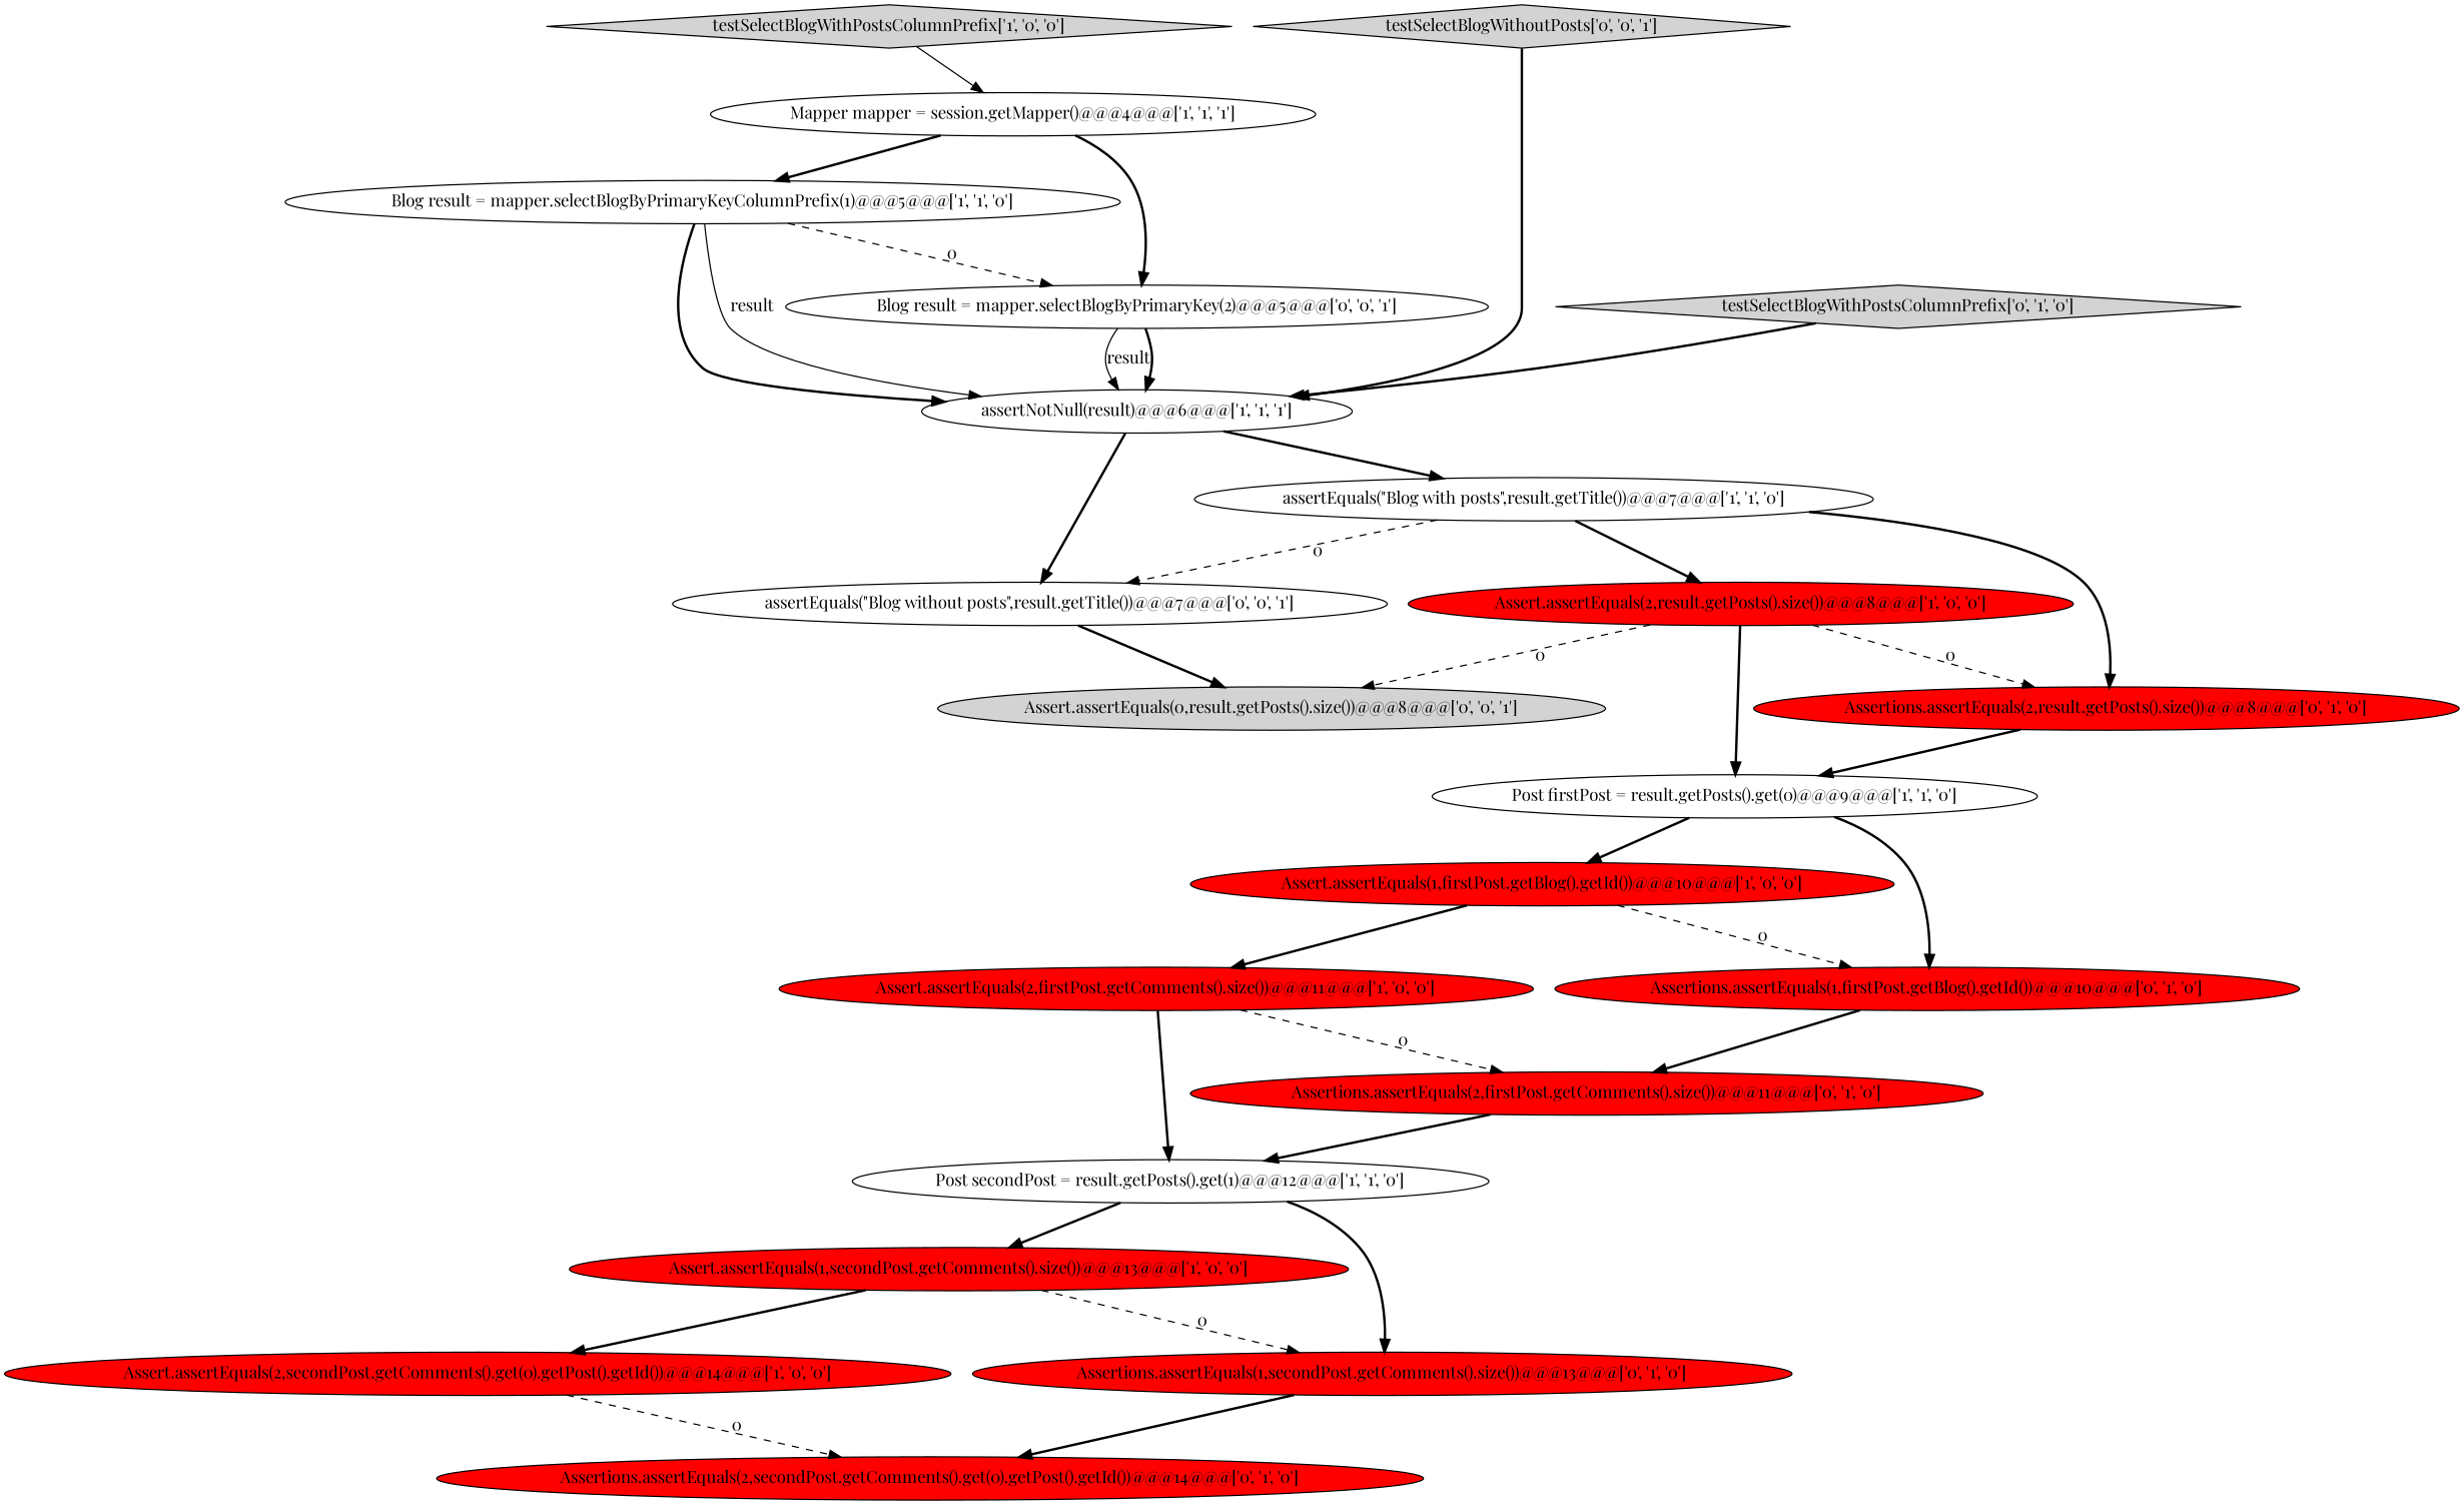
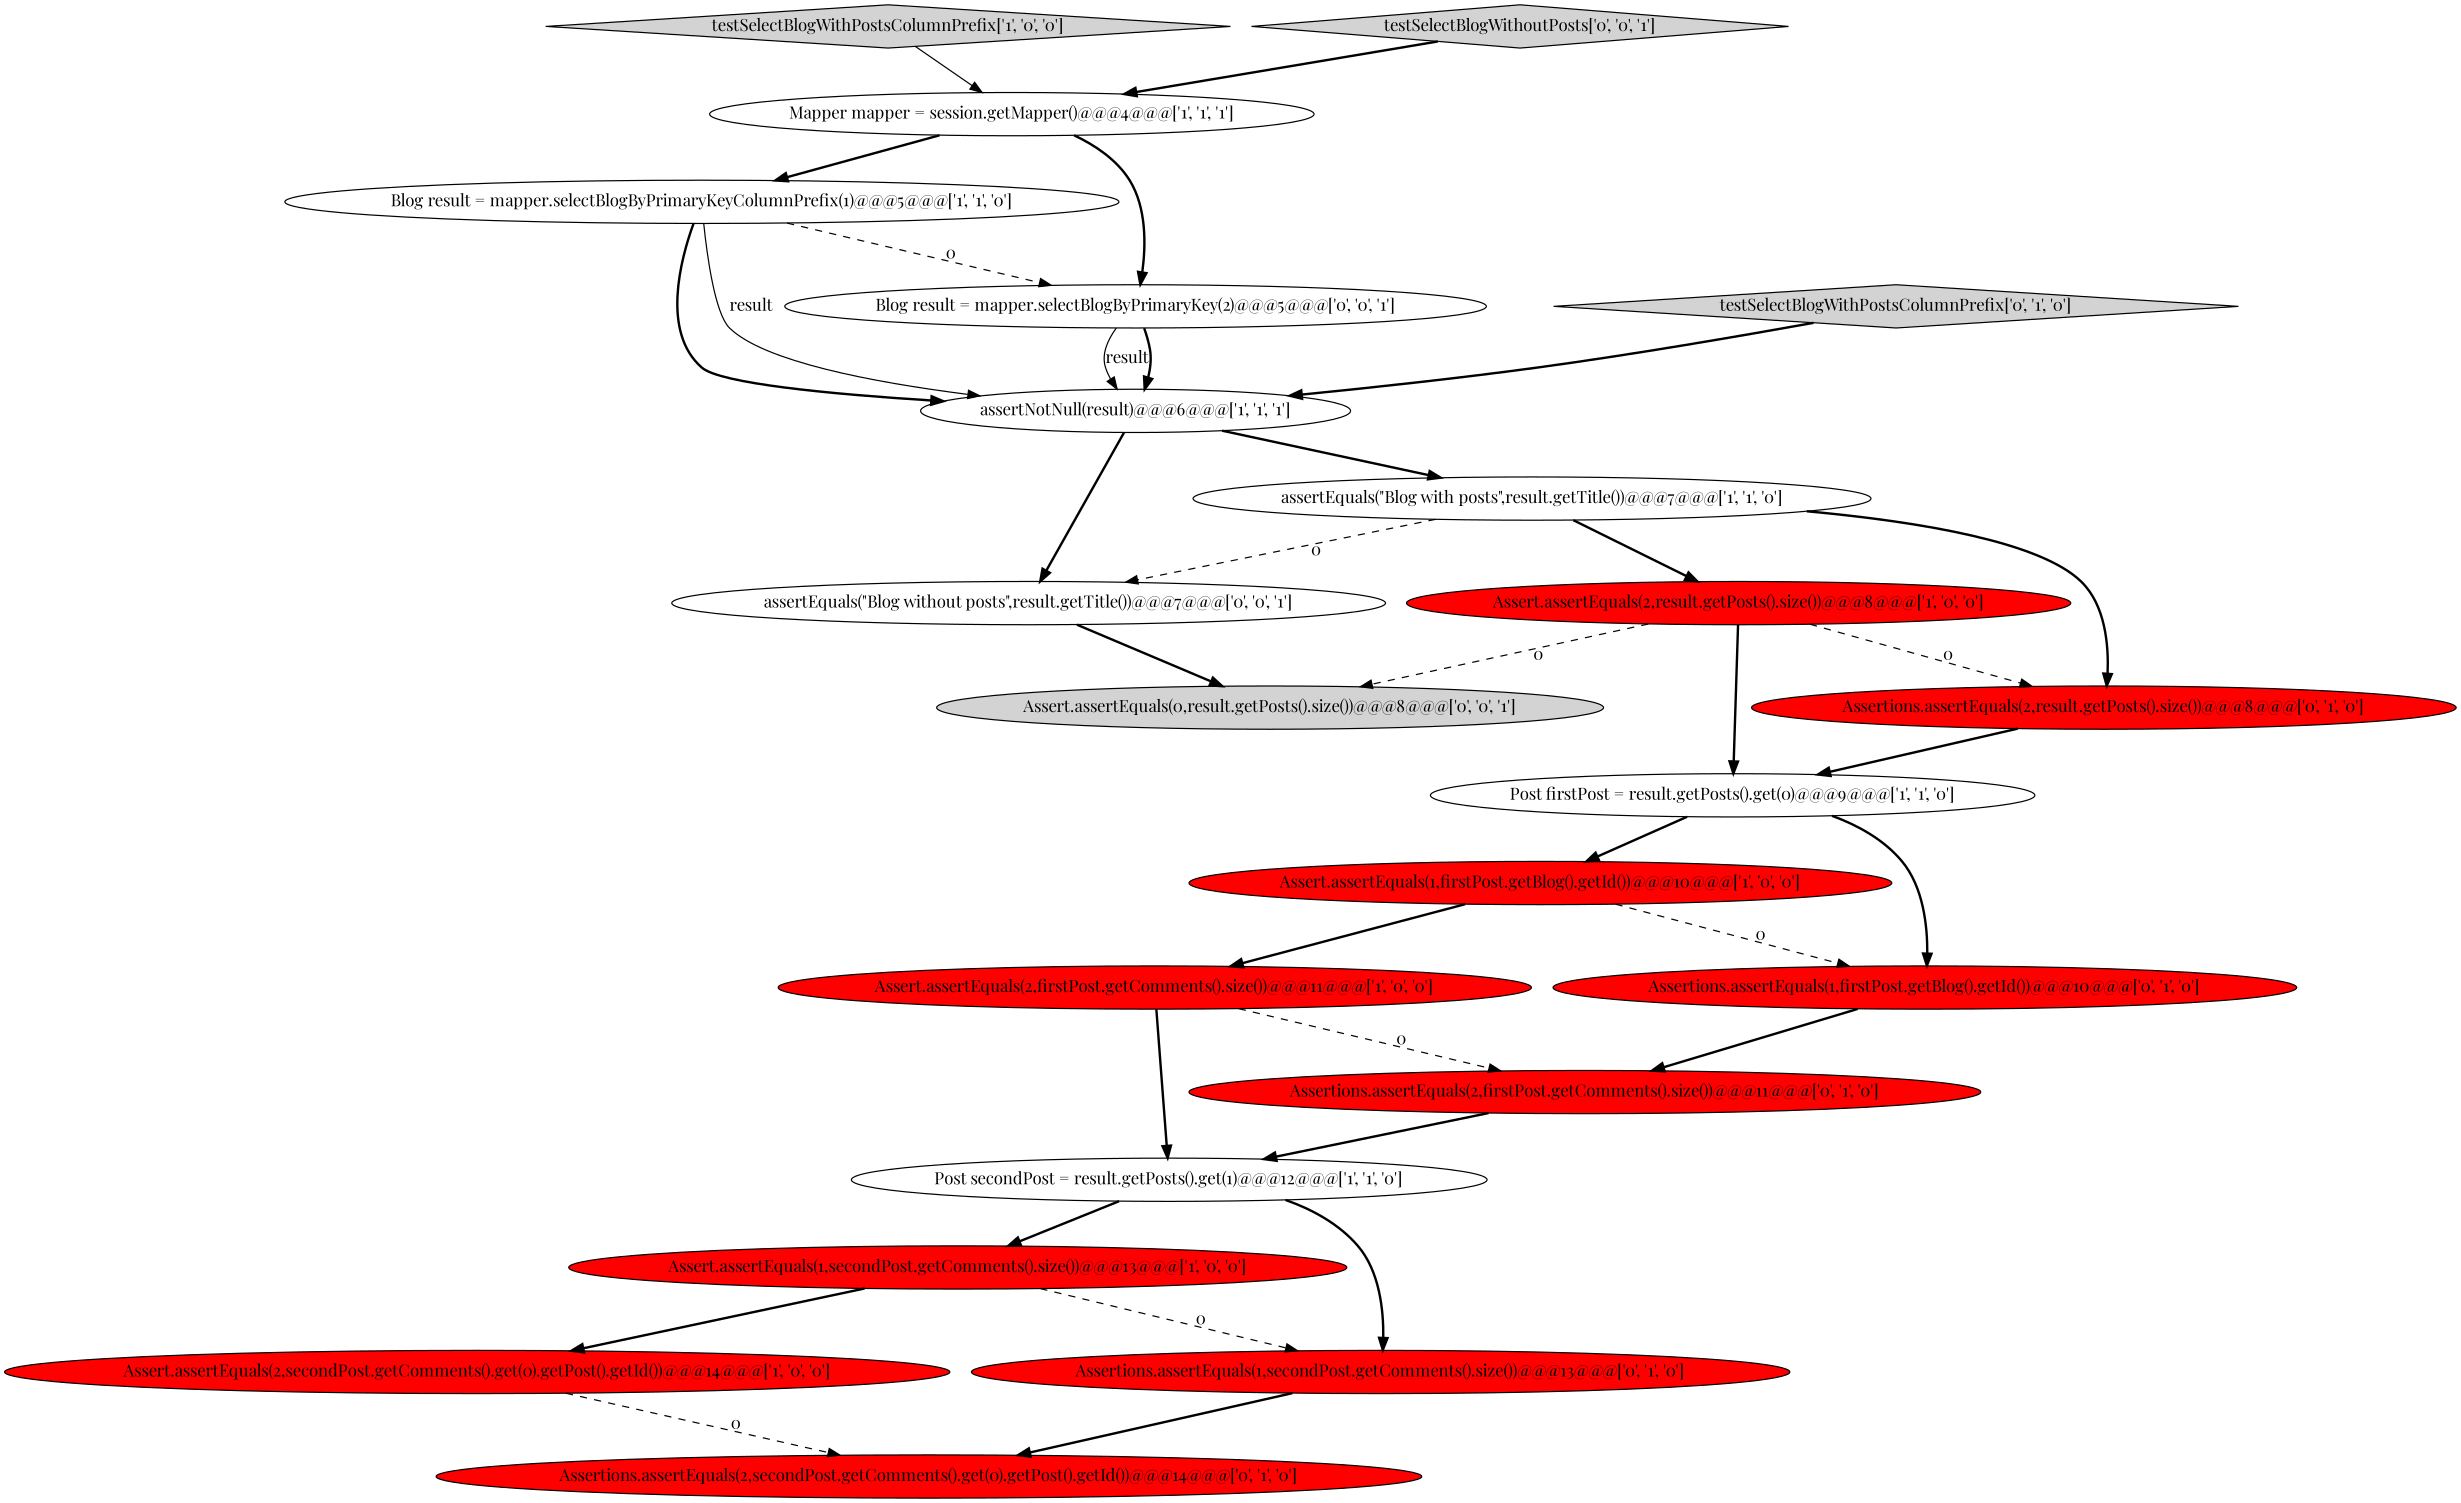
  digraph {
    fontname="Playfair Display"
    node [fillcolor=red fontname="Playfair Display" shape=ellipse style=filled]
    edge [fontname="Playfair Display" style=bold]
    n1 [fillcolor=white label="Blog result = mapper.selectBlogByPrimaryKeyColumnPrefix(1)@@@5@@@['1', '1', '0']"]
    n2 [fillcolor=white label="Blog result = mapper.selectBlogByPrimaryKey(2)@@@5@@@['0', '0', '1']"]
    n3 [fillcolor=white label="assertNotNull(result)@@@6@@@['1', '1', '1']"]
    n4 [fillcolor=white label="assertEquals(\"Blog without posts\",result.getTitle())@@@7@@@['0', '0', '1']"]
    n5 [fillcolor=white label="assertEquals(\"Blog with posts\",result.getTitle())@@@7@@@['1', '1', '0']"]
    n6 [label="Assert.assertEquals(2,secondPost.getComments().get(0).getPost().getId())@@@14@@@['1', '0', '0']"]
    n7 [label="Assertions.assertEquals(2,secondPost.getComments().get(0).getPost().getId())@@@14@@@['0', '1', '0']"]
    n8 [label="Assert.assertEquals(2,firstPost.getComments().size())@@@11@@@['1', '0', '0']"]
    n9 [fillcolor=white label="Post secondPost = result.getPosts().get(1)@@@12@@@['1', '1', '0']"]
    n10 [label="Assertions.assertEquals(2,firstPost.getComments().size())@@@11@@@['0', '1', '0']"]
    n11 [label="Assert.assertEquals(1,secondPost.getComments().size())@@@13@@@['1', '0', '0']"]
    n12 [label="Assertions.assertEquals(1,secondPost.getComments().size())@@@13@@@['0', '1', '0']"]
    n13 [label="Assert.assertEquals(2,result.getPosts().size())@@@8@@@['1', '0', '0']"]
    n14 [fillcolor=lightgray label="Assert.assertEquals(0,result.getPosts().size())@@@8@@@['0', '0', '1']"]
    n15 [label="Assertions.assertEquals(2,result.getPosts().size())@@@8@@@['0', '1', '0']"]
    n16 [fillcolor=white label="Post firstPost = result.getPosts().get(0)@@@9@@@['1', '1', '0']"]
    n17 [label="Assertions.assertEquals(1,firstPost.getBlog().getId())@@@10@@@['0', '1', '0']"]
    n18 [label="Assert.assertEquals(1,firstPost.getBlog().getId())@@@10@@@['1', '0', '0']"]
    n19 [fillcolor=lightgray label="testSelectBlogWithPostsColumnPrefix['1', '0', '0']" shape=diamond]
    n20 [fillcolor=white label="Mapper mapper = session.getMapper()@@@4@@@['1', '1', '1']"]
    n21 [fillcolor=lightgray label="testSelectBlogWithoutPosts['0', '0', '1']" shape=diamond]
    n22 [fillcolor=lightgray label="testSelectBlogWithPostsColumnPrefix['0', '1', '0']" shape=diamond]
    n1 -> n2 [label=0 style=dashed]
    n1 -> n3
    n1 -> n3 [label=result style=solid]
    n2 -> n3 [label=result style=solid]
    n2 -> n3
    n3 -> n4
    n3 -> n5
    n4 -> n14
    n5 -> n4 [label=0 style=dashed]
    n5 -> n13
    n5 -> n15
    n6 -> n7 [label=0 style=dashed]
    n8 -> n9
    n8 -> n10 [label=0 style=dashed]
    n9 -> n11
    n9 -> n12
    n10 -> n9
    n11 -> n6
    n11 -> n12 [label=0 style=dashed]
    n12 -> n7
    n13 -> n14 [label=0 style=dashed]
    n13 -> n15 [label=0 style=dashed]
    n13 -> n16
    n15 -> n16
    n16 -> n17
    n16 -> n18
    n17 -> n10
    n18 -> n8
    n18 -> n17 [label=0 style=dashed]
    n19 -> n20 [style=solid]
    n20 -> n1
    n20 -> n2
-   n21 -> n3
+   n21 -> n20
    n22 -> n3
  }
